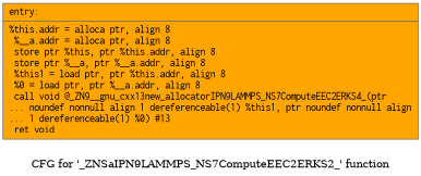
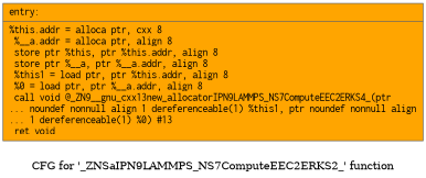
  digraph {
    label="CFG for '_ZNSaIPN9LAMMPS_NS7ComputeEEC2ERKS2_' function"
-   n1 [color=gray40 fillcolor=orange fontname=Courier label="{entry:\l|  %this.addr = alloca ptr, align 8\l  %__a.addr = alloca ptr, align 8\l  store ptr %this, ptr %this.addr, align 8\l  store ptr %__a, ptr %__a.addr, align 8\l  %this1 = load ptr, ptr %this.addr, align 8\l  %0 = load ptr, ptr %__a.addr, align 8\l  call void @_ZN9__gnu_cxx13new_allocatorIPN9LAMMPS_NS7ComputeEEC2ERKS4_(ptr\l... noundef nonnull align 1 dereferenceable(1) %this1, ptr noundef nonnull align\l... 1 dereferenceable(1) %0) #13\l  ret void\l}" shape=record style=filled]
+   n1 [color=gray40 fillcolor=orange fontname=Courier label="{entry:\l|  %this.addr = alloca ptr, cxx 8\l  %__a.addr = alloca ptr, align 8\l  store ptr %this, ptr %this.addr, align 8\l  store ptr %__a, ptr %__a.addr, align 8\l  %this1 = load ptr, ptr %this.addr, align 8\l  %0 = load ptr, ptr %__a.addr, align 8\l  call void @_ZN9__gnu_cxx13new_allocatorIPN9LAMMPS_NS7ComputeEEC2ERKS4_(ptr\l... noundef nonnull align 1 dereferenceable(1) %this1, ptr noundef nonnull align\l... 1 dereferenceable(1) %0) #13\l  ret void\l}" shape=record style=filled]
  }
